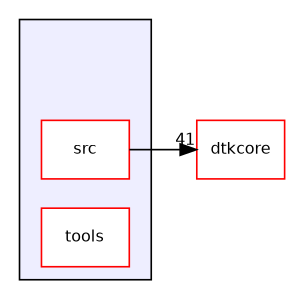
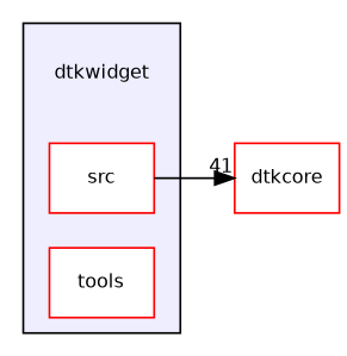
  digraph {
    compound=true
    rankdir=LR
    node [fontname=Helvetica fontsize=10 shape=box color=red fillcolor=white style=filled]
+   n1 [label=dtkwidget shape=plaintext color="" fillcolor="" style=""]
    n2 [label=src]
    n3 [label=tools]
    n4 [label=dtkcore]
    subgraph cluster_1 {
      bgcolor="#eeeeff"
      pencolor=black
+     n1
      n2
      n3
    }
    n2 -> n4 [headlabel=41 labeldistance=1.5 labelfontname=Helvetica labelfontsize=10]
  }
